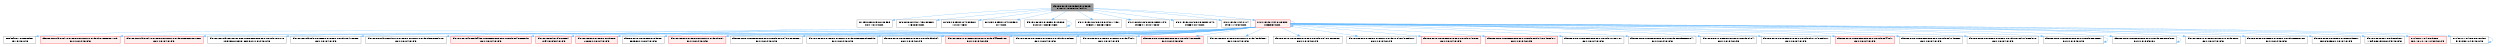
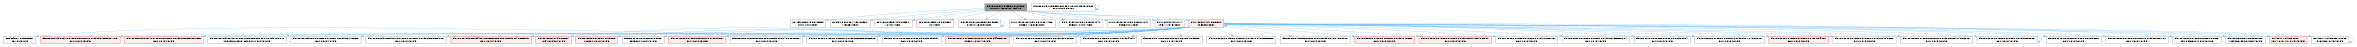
  digraph {
    rankdir=TB
    node [color=grey40 fillcolor=white fontname=Helvetica fontsize=10 shape=box style=filled]
    edge [color=steelblue1 fontname=Helvetica fontsize=10 labelfontname=Helvetica labelfontsize=10 style=solid]
    n1 [color=gray40 fillcolor=grey60 fontcolor=black height=0.2 label="django.core.management.base.\lOutputWrapper.style_func" width=0.4]
    n2 [height=0.2 label="_pytest.capture.DontRead\lFromInput.isatty" width=0.4]
    n3 [height=0.2 label="colorama.ansitowin32.Stream\lWrapper.isatty" width=0.4]
    n4 [height=0.2 label="colorama.tests.utils.Stream\lNonTTY.isatty" width=0.4]
-   n5 [height=0.2 label="colorama.tests.utils.Stream\lTTY.isatty" width=0.4]
+   n5 [color=red height=0.2 label="colorama.tests.utils.Stream\lTTY.isatty" width=0.4]
    n6 [height=0.2 label="django.core.management.base.\lOutputWrapper.isatty" width=0.4]
    n7 [height=0.2 label="pip._vendor.colorama.ansitowin32.\lStreamWrapper.isatty" width=0.4]
    n8 [height=0.2 label="pip._vendor.colorama.tests.utils.\lStreamNonTTY.isatty" width=0.4]
    n9 [height=0.2 label="pip._vendor.colorama.tests.utils.\lStreamTTY.isatty" width=0.4]
    n10 [height=0.2 label="pip._vendor.rich._null\l_file.NullFile.isatty" width=0.4]
    n11 [color=red fillcolor="#FFF0F0" height=0.2 label="pip._vendor.rich.progress.\l_Reader.isatty" width=0.4]
    n12 [height=0.2 label="asgiref.server.Stateless\lServer.handle" width=0.4]
    n13 [color=red fillcolor="#FFF0F0" height=0.2 label="django.contrib.auth.management.commands.changepassword.\lCommand.handle" width=0.4]
    n14 [color=red fillcolor="#FFF0F0" height=0.2 label="django.contrib.auth.management.commands.createsuperuser.\lCommand.handle" width=0.4]
    n15 [height=0.2 label="django.contrib.contenttypes.management.commands.remove\l_stale_contenttypes.Command.handle" width=0.4]
    n16 [height=0.2 label="django.contrib.gis.management.commands.ogrinspect.\lCommand.handle" width=0.4]
    n17 [height=0.2 label="django.contrib.sessions.management.commands.clearsessions.\lCommand.handle" width=0.4]
    n18 [color=red fillcolor="#FFF0F0" height=0.2 label="django.contrib.staticfiles.management.commands.collectstatic.\lCommand.handle" width=0.4]
    n19 [color=red fillcolor="#FFF0F0" height=0.2 label="django.core.handlers.asgi.\lASGIHandler.handle" width=0.4]
    n20 [color=red fillcolor="#FFF0F0" height=0.2 label="django.core.management.base.\lAppCommand.handle" width=0.4]
    n21 [height=0.2 label="django.core.management.base.\lBaseCommand.handle" width=0.4]
    n22 [color=red fillcolor="#FFF0F0" height=0.2 label="django.core.management.commands.check.\lCommand.handle" width=0.4]
    n23 [height=0.2 label="django.core.management.commands.compilemessages.\lCommand.handle" width=0.4]
    n24 [height=0.2 label="django.core.management.commands.createcachetable.\lCommand.handle" width=0.4]
    n25 [height=0.2 label="django.core.management.commands.dbshell.\lCommand.handle" width=0.4]
-   n26 [color=red fillcolor="#FFF0F0" height=0.2 label="django.core.management.commands.diffsettings.\lCommand.handle" width=0.4]
+   n26 [color=red fillcolor="#FFF0F0" height=0.2 label="django.core.management.commands.diffsettings.\lStreamNonTTY.handle" width=0.4]
    n27 [height=0.2 label="django.core.management.commands.dumpdata.\lCommand.handle" width=0.4]
    n28 [height=0.2 label="django.core.management.commands.flush.\lCommand.handle" width=0.4]
-   n29 [color=red fillcolor="#FFF0F0" height=0.2 label="django.core.management.commands.inspectdb.\lCommand.handle" width=0.4]
    n30 [height=0.2 label="django.core.management.commands.loaddata.\lCommand.handle" width=0.4]
    n31 [height=0.2 label="django.core.management.commands.makemessages.\lCommand.handle" width=0.4]
    n32 [height=0.2 label="django.core.management.commands.makemigrations.\lCommand.handle" width=0.4]
    n33 [color=red fillcolor="#FFF0F0" height=0.2 label="django.core.management.commands.migrate.\lCommand.handle" width=0.4]
    n34 [color=red fillcolor="#FFF0F0" height=0.2 label="django.core.management.commands.optimizemigration.\lCommand.handle" width=0.4]
    n35 [height=0.2 label="django.core.management.commands.runserver.\lCommand.handle" width=0.4]
    n36 [height=0.2 label="django.core.management.commands.sendtestemail.\lCommand.handle" width=0.4]
    n37 [height=0.2 label="django.core.management.commands.shell.\lCommand.handle" width=0.4]
    n38 [height=0.2 label="django.core.management.commands.showmigrations.\lCommand.handle" width=0.4]
    n39 [color=red fillcolor="#FFF0F0" height=0.2 label="django.core.management.commands.sqlflush.\lCommand.handle" width=0.4]
    n40 [height=0.2 label="django.core.management.commands.sqlmigrate.\lCommand.handle" width=0.4]
    n41 [height=0.2 label="django.core.management.commands.squashmigrations.\lCommand.handle" width=0.4]
    n42 [height=0.2 label="django.core.management.commands.startapp.\lCommand.handle" width=0.4]
    n43 [height=0.2 label="django.core.management.commands.startproject.\lCommand.django" width=0.4]
    n44 [height=0.2 label="django.core.management.commands.test.\lCommand.handle" width=0.4]
    n45 [height=0.2 label="django.core.management.commands.testserver.\lCommand.handle" width=0.4]
    n46 [height=0.2 label="django.core.management.templates.\lTemplateCommand.handle" width=0.4]
    n47 [height=0.2 label="django.core.servers.basehttp.\lWSGIRequestHandler.handle" width=0.4]
    n48 [color=red fillcolor="#FFF0F0" height=0.2 label="gunicorn.workers.base\l_async.AsyncWorker.handle" width=0.4]
    n49 [height=0.2 label="gunicorn.workers.geventlet.\lEventletWorker.handle" width=0.4]
    n1 -> n2
    n1 -> n3
    n1 -> n4
    n1 -> n5
    n1 -> n6
    n1 -> n7
    n1 -> n8
    n1 -> n9
    n1 -> n10
    n1 -> n11
    n6 -> n6
    n11 -> n11
    n11 -> n12
    n11 -> n13
    n11 -> n14
    n11 -> n15
    n11 -> n16
    n11 -> n17
    n11 -> n18
    n11 -> n19
    n11 -> n20
    n11 -> n21
    n11 -> n22
    n11 -> n23
    n11 -> n24
    n11 -> n25
    n11 -> n26
    n11 -> n27
    n11 -> n28
-   n11 -> n29
    n11 -> n30
    n11 -> n31
    n11 -> n32
    n11 -> n33
    n11 -> n34
    n11 -> n35
    n11 -> n36
    n11 -> n37
    n11 -> n38
    n11 -> n39
    n11 -> n40
    n11 -> n41
    n11 -> n42
-   n11 -> n43
    n11 -> n44
    n11 -> n45
    n11 -> n46
    n11 -> n47
    n11 -> n48
    n11 -> n49
    n42 -> n42
    n43 -> n43
    n49 -> n49
  }
